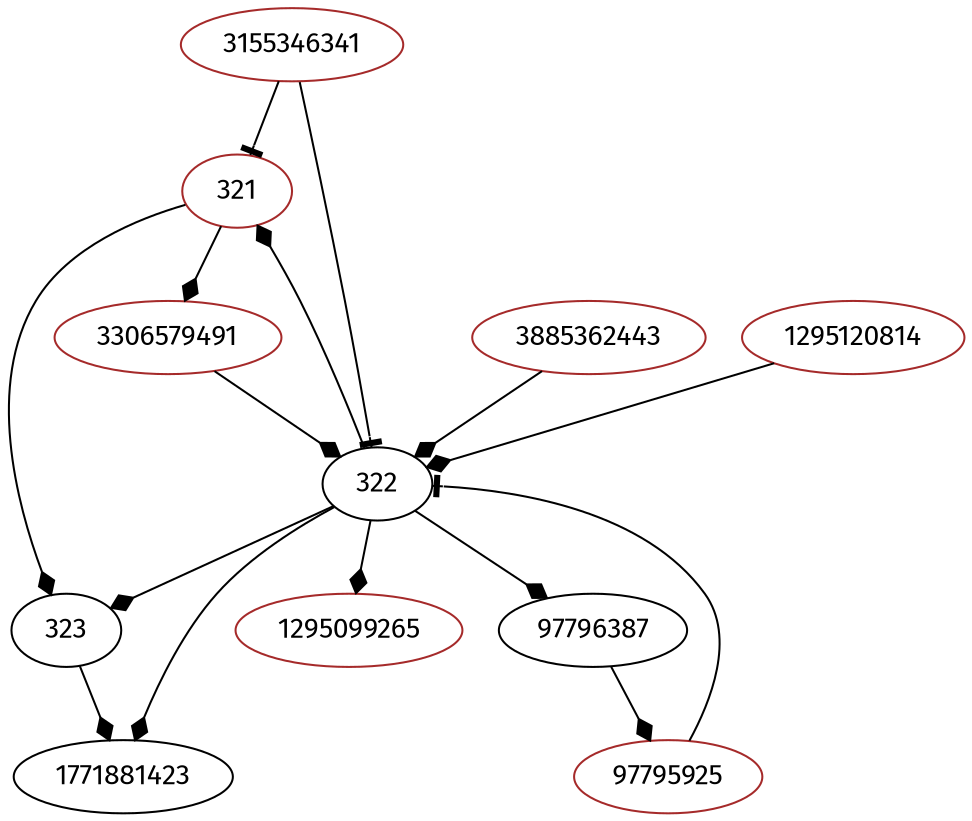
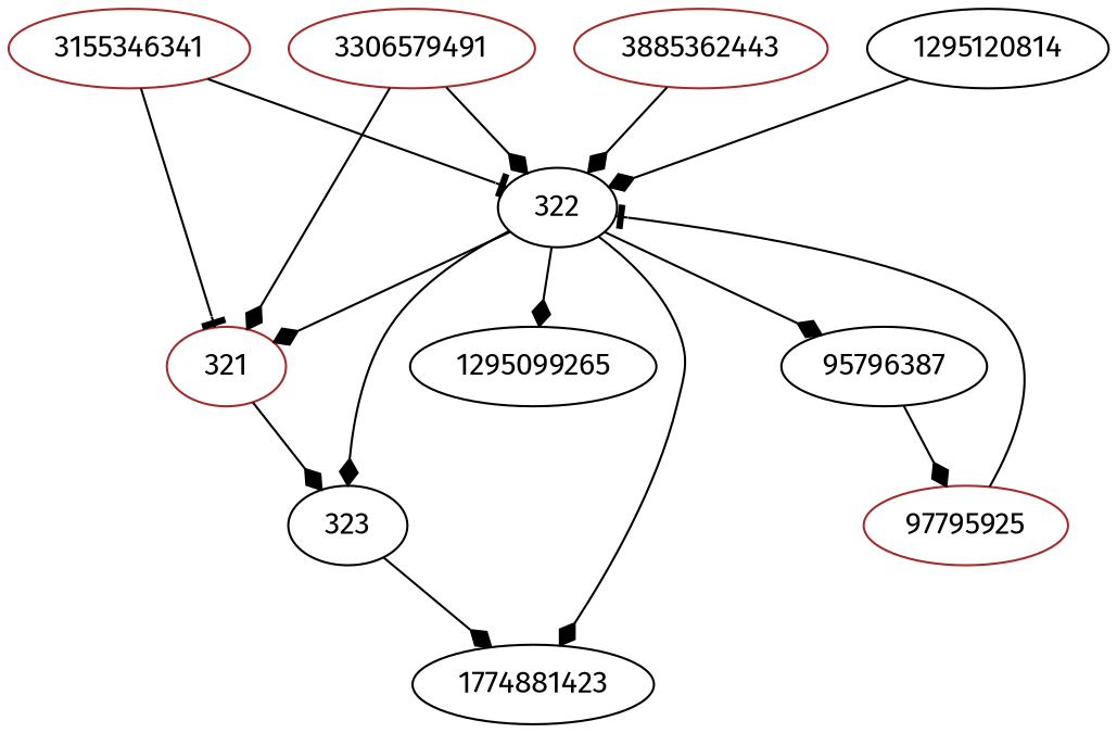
  strict digraph {
    fontname="Fira Sans"
    node [color=brown fontname="Fira Sans"]
    edge [arrowhead=diamond fontname="Fira Sans"]
    321
    323 [color=black]
-   1771881423 [color=black]
+   1771881423 [color=black label=1774881423]
    3306579491
    322 [color=black]
-   1295099265
-   97796387 [color=black]
+   1295099265 [color=black]
+   97796387 [color=black label=95796387]
    3155346341
    97795925
    3885362443
-   1295120814
+   1295120814 [color=black]
    321 -> 323
    323 -> 1771881423
-   321 -> 3306579491
+   3306579491 -> 321
    3306579491 -> 322
    322 -> 321
    322 -> 323
    322 -> 1771881423
    322 -> 1295099265
    322 -> 97796387
    97796387 -> 97795925
    3155346341 -> 321 [arrowhead=tee]
    3155346341 -> 322 [arrowhead=tee]
    97795925 -> 322 [arrowhead=tee]
    3885362443 -> 322
    1295120814 -> 322
  }
